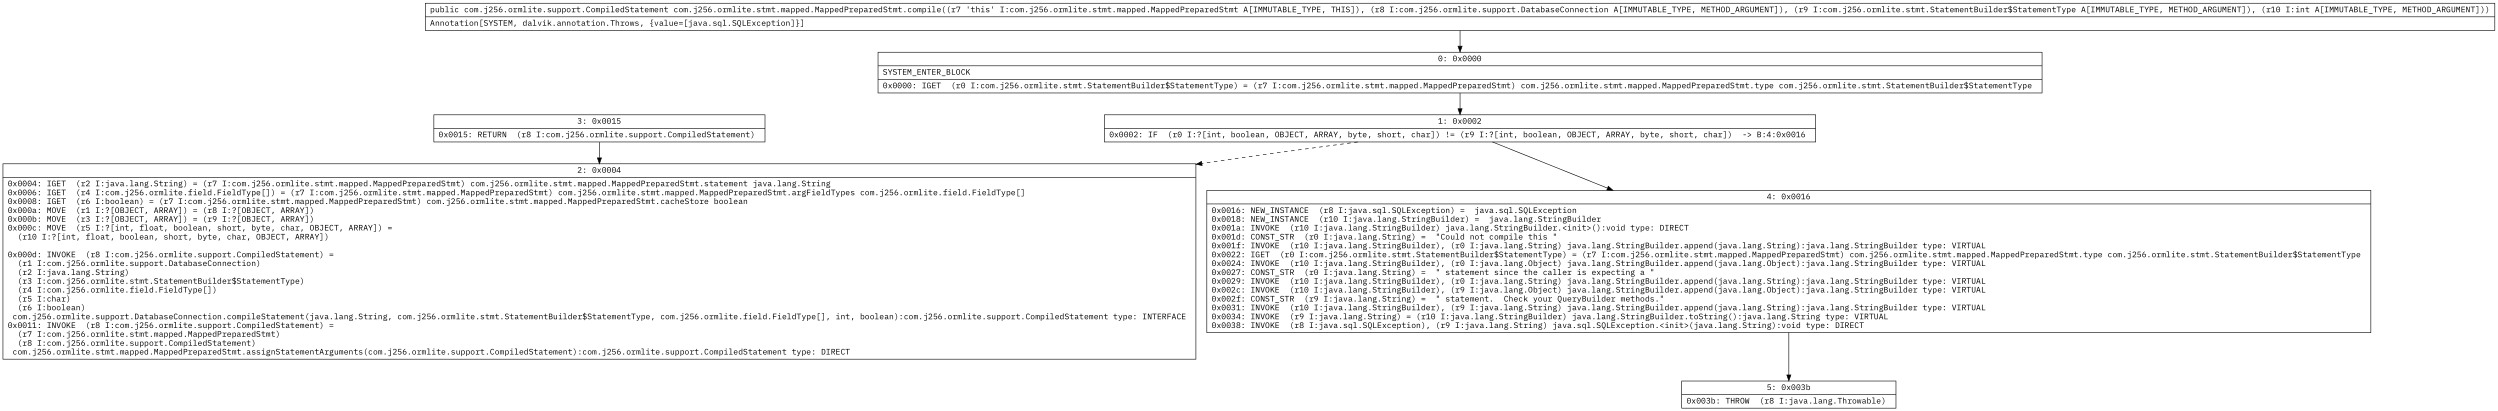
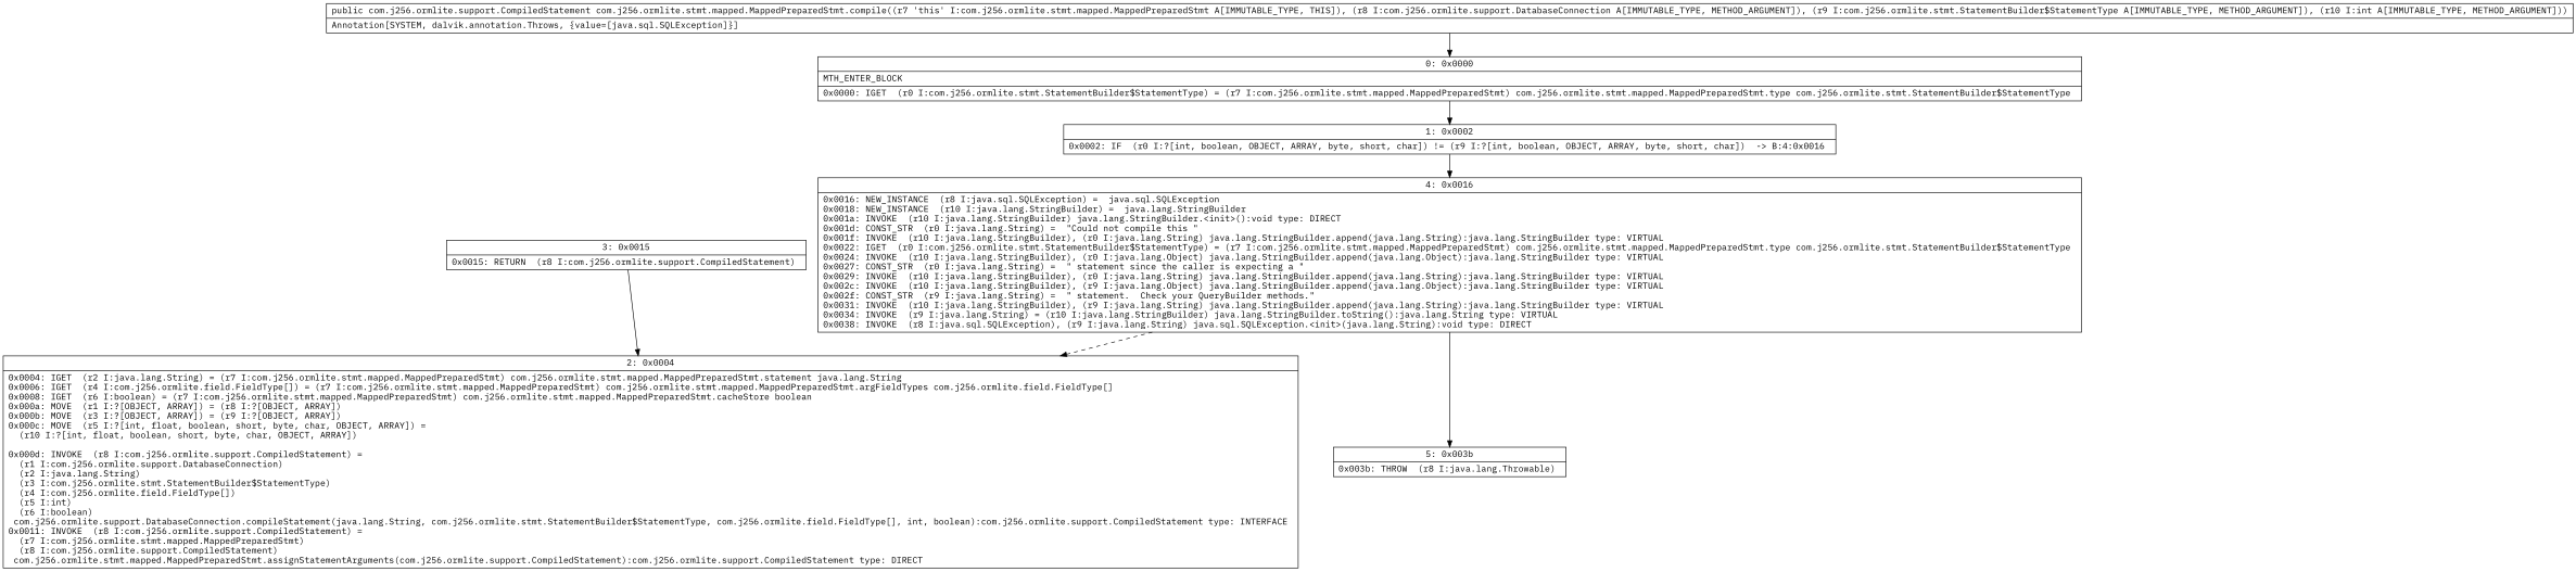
  digraph {
    fontname="IBM Plex Mono"
    node [fontname="IBM Plex Mono" shape=record]
    edge [fontname="IBM Plex Mono"]
-   n1 [label="{0\:\ 0x0000|SYSTEM_ENTER_BLOCK\l|0x0000: IGET  (r0 I:com.j256.ormlite.stmt.StatementBuilder$StatementType) = (r7 I:com.j256.ormlite.stmt.mapped.MappedPreparedStmt) com.j256.ormlite.stmt.mapped.MappedPreparedStmt.type com.j256.ormlite.stmt.StatementBuilder$StatementType \l}"]
+   n1 [label="{0\:\ 0x0000|MTH_ENTER_BLOCK\l|0x0000: IGET  (r0 I:com.j256.ormlite.stmt.StatementBuilder$StatementType) = (r7 I:com.j256.ormlite.stmt.mapped.MappedPreparedStmt) com.j256.ormlite.stmt.mapped.MappedPreparedStmt.type com.j256.ormlite.stmt.StatementBuilder$StatementType \l}"]
    n2 [label="{1\:\ 0x0002|0x0002: IF  (r0 I:?[int, boolean, OBJECT, ARRAY, byte, short, char]) != (r9 I:?[int, boolean, OBJECT, ARRAY, byte, short, char])  \-\> B:4:0x0016 \l}"]
-   n3 [label="{2\:\ 0x0004|0x0004: IGET  (r2 I:java.lang.String) = (r7 I:com.j256.ormlite.stmt.mapped.MappedPreparedStmt) com.j256.ormlite.stmt.mapped.MappedPreparedStmt.statement java.lang.String \l0x0006: IGET  (r4 I:com.j256.ormlite.field.FieldType[]) = (r7 I:com.j256.ormlite.stmt.mapped.MappedPreparedStmt) com.j256.ormlite.stmt.mapped.MappedPreparedStmt.argFieldTypes com.j256.ormlite.field.FieldType[] \l0x0008: IGET  (r6 I:boolean) = (r7 I:com.j256.ormlite.stmt.mapped.MappedPreparedStmt) com.j256.ormlite.stmt.mapped.MappedPreparedStmt.cacheStore boolean \l0x000a: MOVE  (r1 I:?[OBJECT, ARRAY]) = (r8 I:?[OBJECT, ARRAY]) \l0x000b: MOVE  (r3 I:?[OBJECT, ARRAY]) = (r9 I:?[OBJECT, ARRAY]) \l0x000c: MOVE  (r5 I:?[int, float, boolean, short, byte, char, OBJECT, ARRAY]) = \l  (r10 I:?[int, float, boolean, short, byte, char, OBJECT, ARRAY])\l \l0x000d: INVOKE  (r8 I:com.j256.ormlite.support.CompiledStatement) = \l  (r1 I:com.j256.ormlite.support.DatabaseConnection)\l  (r2 I:java.lang.String)\l  (r3 I:com.j256.ormlite.stmt.StatementBuilder$StatementType)\l  (r4 I:com.j256.ormlite.field.FieldType[])\l  (r5 I:char)\l  (r6 I:boolean)\l com.j256.ormlite.support.DatabaseConnection.compileStatement(java.lang.String, com.j256.ormlite.stmt.StatementBuilder$StatementType, com.j256.ormlite.field.FieldType[], int, boolean):com.j256.ormlite.support.CompiledStatement type: INTERFACE \l0x0011: INVOKE  (r8 I:com.j256.ormlite.support.CompiledStatement) = \l  (r7 I:com.j256.ormlite.stmt.mapped.MappedPreparedStmt)\l  (r8 I:com.j256.ormlite.support.CompiledStatement)\l com.j256.ormlite.stmt.mapped.MappedPreparedStmt.assignStatementArguments(com.j256.ormlite.support.CompiledStatement):com.j256.ormlite.support.CompiledStatement type: DIRECT \l}"]
+   n3 [label="{2\:\ 0x0004|0x0004: IGET  (r2 I:java.lang.String) = (r7 I:com.j256.ormlite.stmt.mapped.MappedPreparedStmt) com.j256.ormlite.stmt.mapped.MappedPreparedStmt.statement java.lang.String \l0x0006: IGET  (r4 I:com.j256.ormlite.field.FieldType[]) = (r7 I:com.j256.ormlite.stmt.mapped.MappedPreparedStmt) com.j256.ormlite.stmt.mapped.MappedPreparedStmt.argFieldTypes com.j256.ormlite.field.FieldType[] \l0x0008: IGET  (r6 I:boolean) = (r7 I:com.j256.ormlite.stmt.mapped.MappedPreparedStmt) com.j256.ormlite.stmt.mapped.MappedPreparedStmt.cacheStore boolean \l0x000a: MOVE  (r1 I:?[OBJECT, ARRAY]) = (r8 I:?[OBJECT, ARRAY]) \l0x000b: MOVE  (r3 I:?[OBJECT, ARRAY]) = (r9 I:?[OBJECT, ARRAY]) \l0x000c: MOVE  (r5 I:?[int, float, boolean, short, byte, char, OBJECT, ARRAY]) = \l  (r10 I:?[int, float, boolean, short, byte, char, OBJECT, ARRAY])\l \l0x000d: INVOKE  (r8 I:com.j256.ormlite.support.CompiledStatement) = \l  (r1 I:com.j256.ormlite.support.DatabaseConnection)\l  (r2 I:java.lang.String)\l  (r3 I:com.j256.ormlite.stmt.StatementBuilder$StatementType)\l  (r4 I:com.j256.ormlite.field.FieldType[])\l  (r5 I:int)\l  (r6 I:boolean)\l com.j256.ormlite.support.DatabaseConnection.compileStatement(java.lang.String, com.j256.ormlite.stmt.StatementBuilder$StatementType, com.j256.ormlite.field.FieldType[], int, boolean):com.j256.ormlite.support.CompiledStatement type: INTERFACE \l0x0011: INVOKE  (r8 I:com.j256.ormlite.support.CompiledStatement) = \l  (r7 I:com.j256.ormlite.stmt.mapped.MappedPreparedStmt)\l  (r8 I:com.j256.ormlite.support.CompiledStatement)\l com.j256.ormlite.stmt.mapped.MappedPreparedStmt.assignStatementArguments(com.j256.ormlite.support.CompiledStatement):com.j256.ormlite.support.CompiledStatement type: DIRECT \l}"]
    n4 [label="{4\:\ 0x0016|0x0016: NEW_INSTANCE  (r8 I:java.sql.SQLException) =  java.sql.SQLException \l0x0018: NEW_INSTANCE  (r10 I:java.lang.StringBuilder) =  java.lang.StringBuilder \l0x001a: INVOKE  (r10 I:java.lang.StringBuilder) java.lang.StringBuilder.\<init\>():void type: DIRECT \l0x001d: CONST_STR  (r0 I:java.lang.String) =  \"Could not compile this \" \l0x001f: INVOKE  (r10 I:java.lang.StringBuilder), (r0 I:java.lang.String) java.lang.StringBuilder.append(java.lang.String):java.lang.StringBuilder type: VIRTUAL \l0x0022: IGET  (r0 I:com.j256.ormlite.stmt.StatementBuilder$StatementType) = (r7 I:com.j256.ormlite.stmt.mapped.MappedPreparedStmt) com.j256.ormlite.stmt.mapped.MappedPreparedStmt.type com.j256.ormlite.stmt.StatementBuilder$StatementType \l0x0024: INVOKE  (r10 I:java.lang.StringBuilder), (r0 I:java.lang.Object) java.lang.StringBuilder.append(java.lang.Object):java.lang.StringBuilder type: VIRTUAL \l0x0027: CONST_STR  (r0 I:java.lang.String) =  \" statement since the caller is expecting a \" \l0x0029: INVOKE  (r10 I:java.lang.StringBuilder), (r0 I:java.lang.String) java.lang.StringBuilder.append(java.lang.String):java.lang.StringBuilder type: VIRTUAL \l0x002c: INVOKE  (r10 I:java.lang.StringBuilder), (r9 I:java.lang.Object) java.lang.StringBuilder.append(java.lang.Object):java.lang.StringBuilder type: VIRTUAL \l0x002f: CONST_STR  (r9 I:java.lang.String) =  \" statement.  Check your QueryBuilder methods.\" \l0x0031: INVOKE  (r10 I:java.lang.StringBuilder), (r9 I:java.lang.String) java.lang.StringBuilder.append(java.lang.String):java.lang.StringBuilder type: VIRTUAL \l0x0034: INVOKE  (r9 I:java.lang.String) = (r10 I:java.lang.StringBuilder) java.lang.StringBuilder.toString():java.lang.String type: VIRTUAL \l0x0038: INVOKE  (r8 I:java.sql.SQLException), (r9 I:java.lang.String) java.sql.SQLException.\<init\>(java.lang.String):void type: DIRECT \l}"]
    n5 [label="{5\:\ 0x003b|0x003b: THROW  (r8 I:java.lang.Throwable) \l}"]
    n6 [label="{3\:\ 0x0015|0x0015: RETURN  (r8 I:com.j256.ormlite.support.CompiledStatement) \l}"]
    n7 [label="{public com.j256.ormlite.support.CompiledStatement com.j256.ormlite.stmt.mapped.MappedPreparedStmt.compile((r7 'this' I:com.j256.ormlite.stmt.mapped.MappedPreparedStmt A[IMMUTABLE_TYPE, THIS]), (r8 I:com.j256.ormlite.support.DatabaseConnection A[IMMUTABLE_TYPE, METHOD_ARGUMENT]), (r9 I:com.j256.ormlite.stmt.StatementBuilder$StatementType A[IMMUTABLE_TYPE, METHOD_ARGUMENT]), (r10 I:int A[IMMUTABLE_TYPE, METHOD_ARGUMENT]))  | Annotation[SYSTEM, dalvik.annotation.Throws, \{value=[java.sql.SQLException]\}]\l}"]
    n1 -> n2
-   n2 -> n3 [style=dashed]
+   n4 -> n3 [style=dashed]
    n2 -> n4
    n4 -> n5
    n6 -> n3
    n7 -> n1
  }
